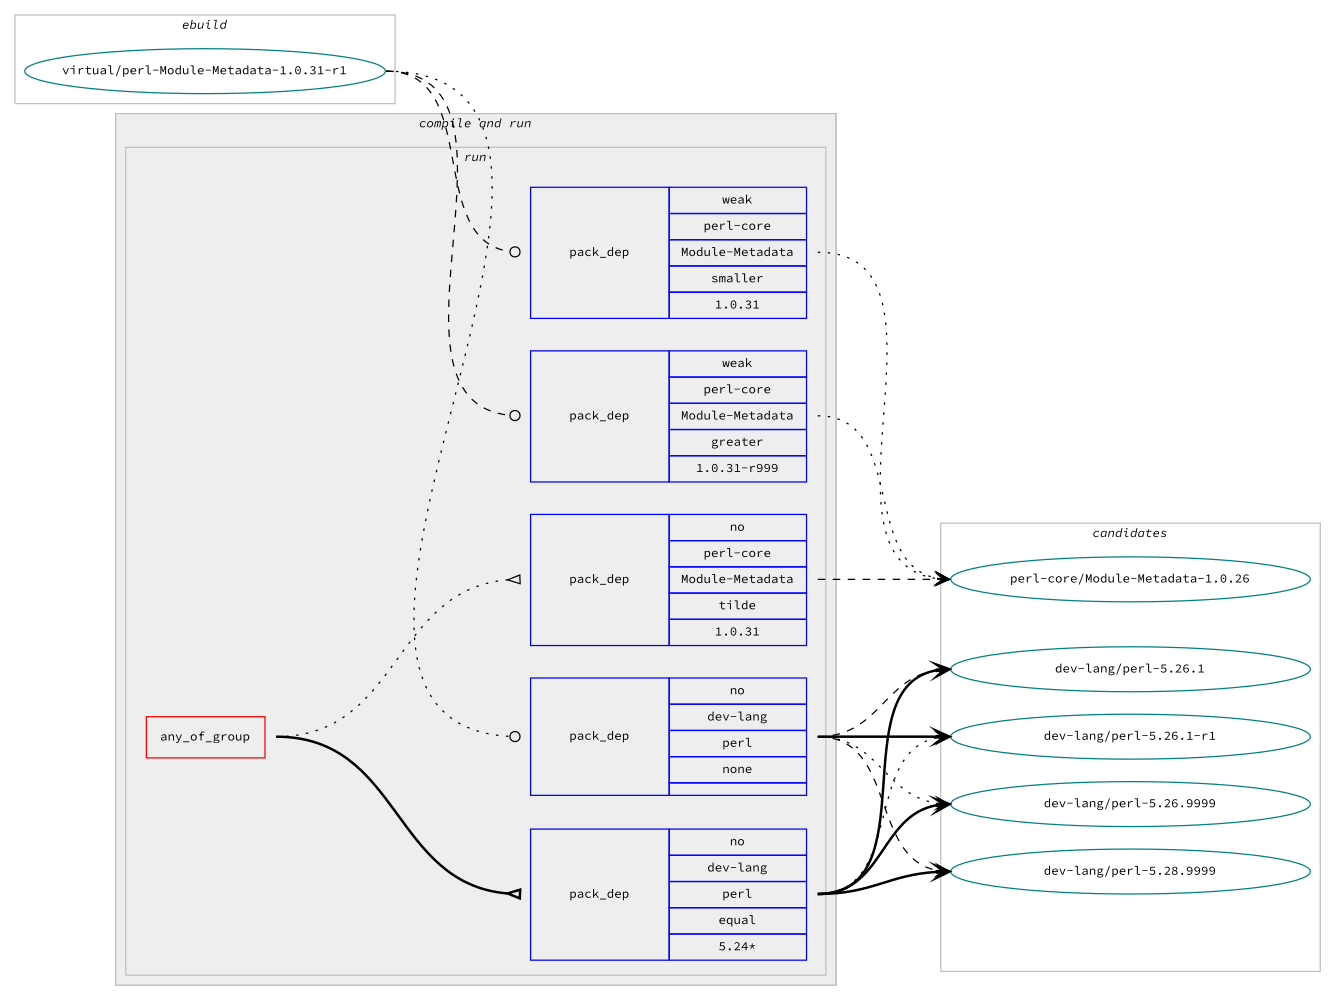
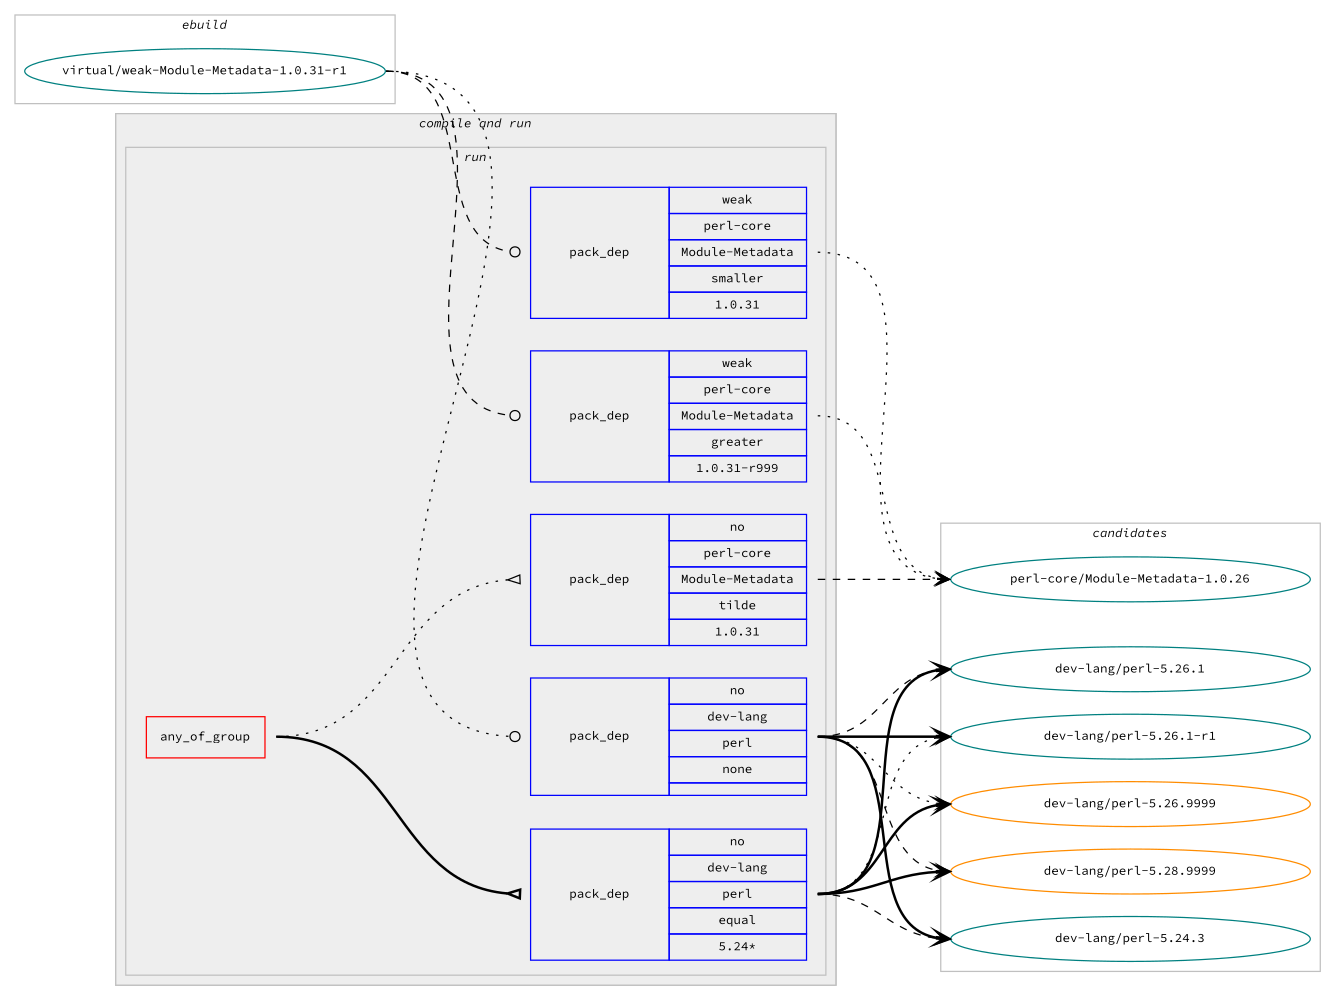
  digraph {
    compound=true
    concentrate=true
    fontname="Source Code Pro"
    fontsize=10
    newrank=true
    rankdir=LR
    ranksep=1.5
    node [color=teal fontname="Source Code Pro" fontsize=10]
    edge [arrowhead=vee fontname="Source Code Pro" headport=w style=dotted tailport=e weight=100]
-   n1 [label="virtual/perl-Module-Metadata-1.0.31-r1" width=4]
+   n1 [label="virtual/weak-Module-Metadata-1.0.31-r1" width=4]
    n2 [color=blue label=<<TABLE BORDER="0" CELLBORDER="1" CELLSPACING="0" CELLPADDING="4" WIDTH="220"><TR><TD ROWSPAN="6" CELLPADDING="30">pack_dep</TD></TR><TR><TD WIDTH="110">no</TD></TR><TR><TD>dev-lang</TD></TR><TR><TD>perl</TD></TR><TR><TD>equal</TD></TR><TR><TD>5.24*</TD></TR></TABLE>> shape=none]
    n3 [color=blue label=<<TABLE BORDER="0" CELLBORDER="1" CELLSPACING="0" CELLPADDING="4" WIDTH="220"><TR><TD ROWSPAN="6" CELLPADDING="30">pack_dep</TD></TR><TR><TD WIDTH="110">no</TD></TR><TR><TD>perl-core</TD></TR><TR><TD>Module-Metadata</TD></TR><TR><TD>tilde</TD></TR><TR><TD>1.0.31</TD></TR></TABLE>> shape=none]
    n4 [color=red label=<<TABLE BORDER="0" CELLBORDER="1" CELLSPACING="0" CELLPADDING="4"><TR><TD CELLPADDING="10">any_of_group</TD></TR></TABLE>> shape=none]
    n5 [color=blue label=<<TABLE BORDER="0" CELLBORDER="1" CELLSPACING="0" CELLPADDING="4" WIDTH="220"><TR><TD ROWSPAN="6" CELLPADDING="30">pack_dep</TD></TR><TR><TD WIDTH="110">no</TD></TR><TR><TD>dev-lang</TD></TR><TR><TD>perl</TD></TR><TR><TD>none</TD></TR><TR><TD></TD></TR></TABLE>> shape=none]
    n6 [color=blue label=<<TABLE BORDER="0" CELLBORDER="1" CELLSPACING="0" CELLPADDING="4" WIDTH="220"><TR><TD ROWSPAN="6" CELLPADDING="30">pack_dep</TD></TR><TR><TD WIDTH="110">weak</TD></TR><TR><TD>perl-core</TD></TR><TR><TD>Module-Metadata</TD></TR><TR><TD>greater</TD></TR><TR><TD>1.0.31-r999</TD></TR></TABLE>> shape=none]
    n7 [color=blue label=<<TABLE BORDER="0" CELLBORDER="1" CELLSPACING="0" CELLPADDING="4" WIDTH="220"><TR><TD ROWSPAN="6" CELLPADDING="30">pack_dep</TD></TR><TR><TD WIDTH="110">weak</TD></TR><TR><TD>perl-core</TD></TR><TR><TD>Module-Metadata</TD></TR><TR><TD>smaller</TD></TR><TR><TD>1.0.31</TD></TR></TABLE>> shape=none]
+   n8 [label="dev-lang/perl-5.24.3" width=4]
    n9 [label="dev-lang/perl-5.26.1" width=4]
    n10 [label="dev-lang/perl-5.26.1-r1" width=4]
-   n11 [label="dev-lang/perl-5.26.9999" width=4]
-   n12 [label="dev-lang/perl-5.28.9999" width=4]
+   n11 [color=darkorange label="dev-lang/perl-5.26.9999" width=4]
+   n12 [color=darkorange label="dev-lang/perl-5.28.9999" width=4]
    n13 [label="perl-core/Module-Metadata-1.0.26" width=4]
    subgraph cluster_1 {
      color=gray
      label=<<i>ebuild</i>>
      rank=same
      n1
    }
    subgraph cluster_2 {
      color=gray
      label=<<i>dependencies</i>>
      subgraph cluster_3 {
        color=gray
        fillcolor="#eeeeee"
        label=<<i>compile</i>>
        style=filled
      }
      subgraph cluster_4 {
        color=gray
        fillcolor="#eeeeee"
        label=<<i>compile and run</i>>
        style=filled
      }
      subgraph cluster_5 {
        color=gray
        fillcolor="#eeeeee"
        label=<<i>run</i>>
        style=filled
        subgraph sub_6 {
          color=gray
          fillcolor="#eeeeee"
          label=<<i>run</i>>
          style=filled
          n4
          subgraph sub_7 {
            color=gray
            fillcolor="#eeeeee"
            label=<<i>run</i>>
            style=filled
            n2
          }
          subgraph sub_8 {
            color=gray
            fillcolor="#eeeeee"
            label=<<i>run</i>>
            style=filled
            n3
          }
        }
        subgraph sub_9 {
          color=gray
          fillcolor="#eeeeee"
          label=<<i>run</i>>
          style=filled
          n5
        }
        subgraph sub_10 {
          color=gray
          fillcolor="#eeeeee"
          label=<<i>run</i>>
          style=filled
          n6
        }
        subgraph sub_11 {
          color=gray
          fillcolor="#eeeeee"
          label=<<i>run</i>>
          style=filled
          n7
        }
      }
    }
    subgraph cluster_12 {
      color=gray
      label=<<i>candidates</i>>
      rank=same
      subgraph sub_13 {
        color=black
        label=<<i>candidates</i>>
        nodesep=1
        rank=same
+       n8
        n9
        n10
        n11
        n12
      }
      subgraph sub_14 {
        color=black
        label=<<i>candidates</i>>
        nodesep=1
        rank=same
        n13
      }
      subgraph sub_15 {
        color=black
        label=<<i>candidates</i>>
        nodesep=1
        rank=same
+       n8
        n9
        n10
        n11
        n12
      }
      subgraph sub_16 {
        color=black
        label=<<i>candidates</i>>
        nodesep=1
        rank=same
        n13
      }
      subgraph sub_17 {
        color=black
        label=<<i>candidates</i>>
        nodesep=1
        rank=same
        n13
      }
    }
    n1 -> n5 [arrowhead=odot weight=20]
    n1 -> n6 [arrowhead=odot style=dashed weight=20]
    n1 -> n7 [arrowhead=odot style=dashed weight=20]
+   n2 -> n8 [style=dashed]
    n2 -> n9 [style=bold]
    n2 -> n10
    n2 -> n11 [style=bold]
    n2 -> n12 [style=bold]
    n3 -> n13 [style=dashed]
    n4 -> n2 [arrowhead=oinv style=bold weight=20]
    n4 -> n3 [arrowhead=oinv weight=20]
+   n5 -> n8 [style=bold]
    n5 -> n9 [style=dashed]
    n5 -> n10 [style=bold]
    n5 -> n11
    n5 -> n12 [style=dashed]
    n6 -> n13
    n7 -> n13
  }
